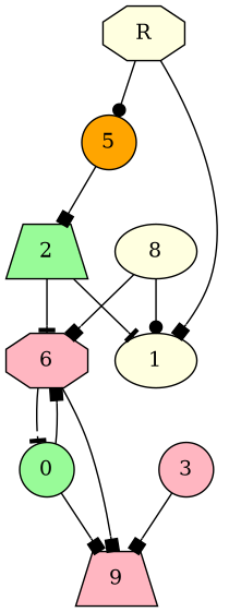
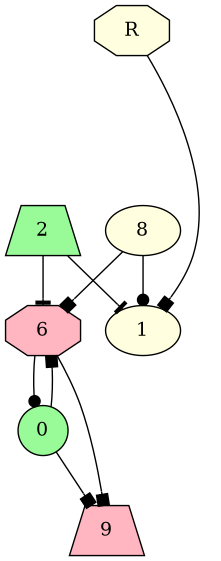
  digraph {
    node [fillcolor=lightyellow shape=circle style=filled]
    edge [arrowhead=box]
    1 [shape=ellipse]
    8 [shape=ellipse]
    6 [fillcolor=lightpink shape=octagon]
    2 [fillcolor=palegreen shape=trapezium]
    9 [fillcolor=lightpink shape=trapezium]
    n6 [fillcolor=palegreen label=0]
-   3 [fillcolor=lightpink]
-   5 [fillcolor=orange]
    R [shape=octagon]
    8 -> 1 [arrowhead=dot]
    8 -> 6
    6 -> 9
-   6 -> n6 [arrowhead=tee]
+   6 -> n6 [arrowhead=dot]
    2 -> 1 [arrowhead=tee]
    2 -> 6 [arrowhead=tee]
    n6 -> 6
    n6 -> 9
-   3 -> 9
-   5 -> 2
    R -> 1
-   R -> 5 [arrowhead=dot]
  }
